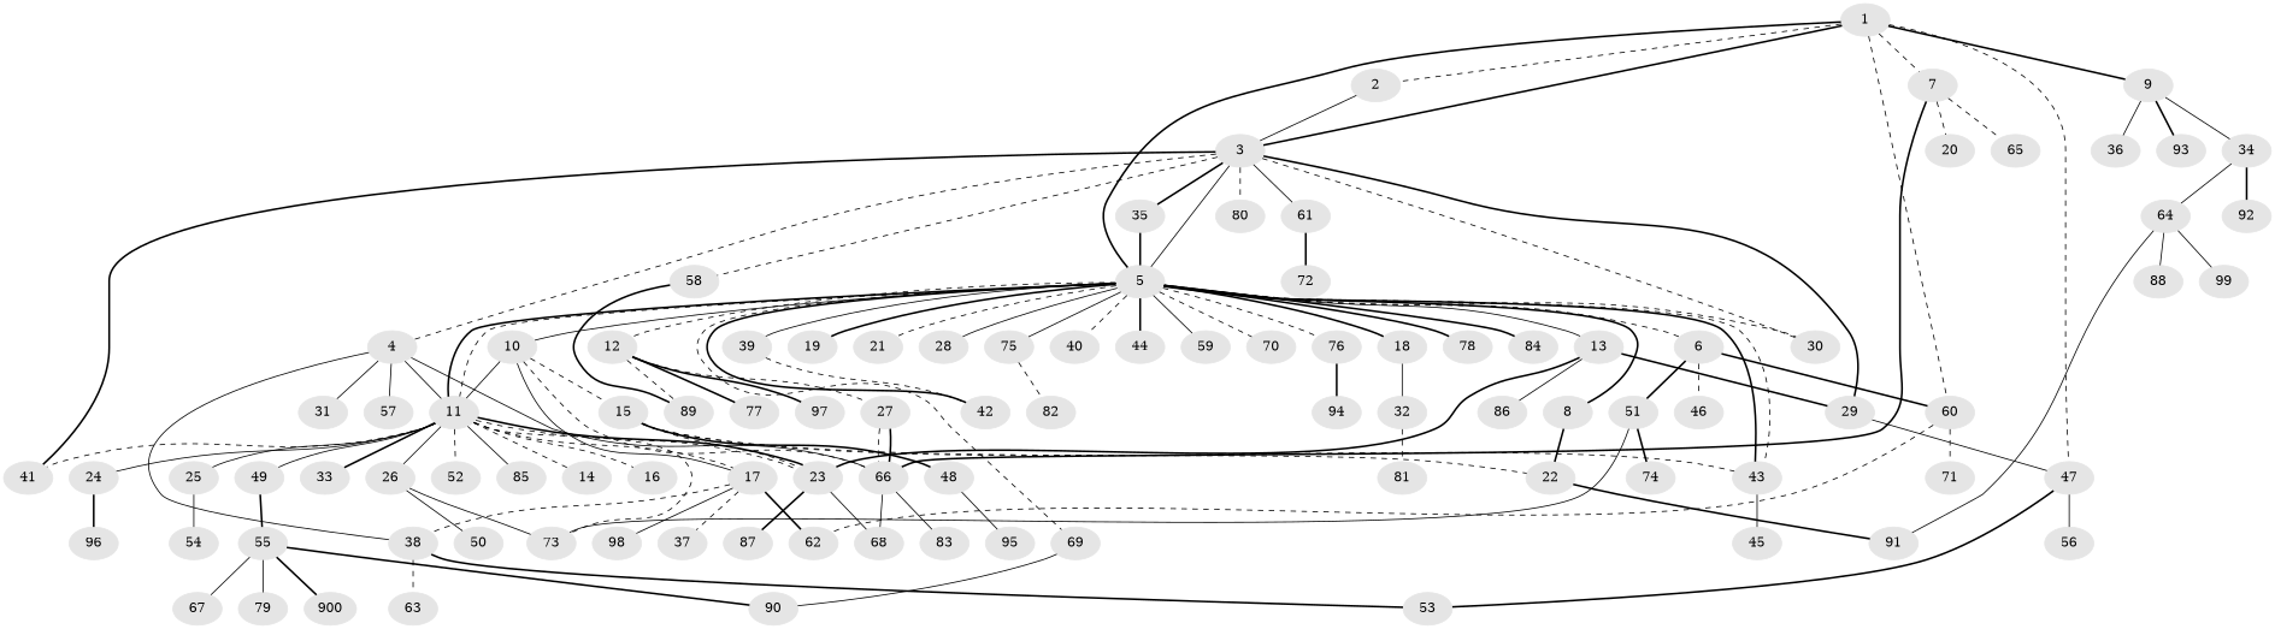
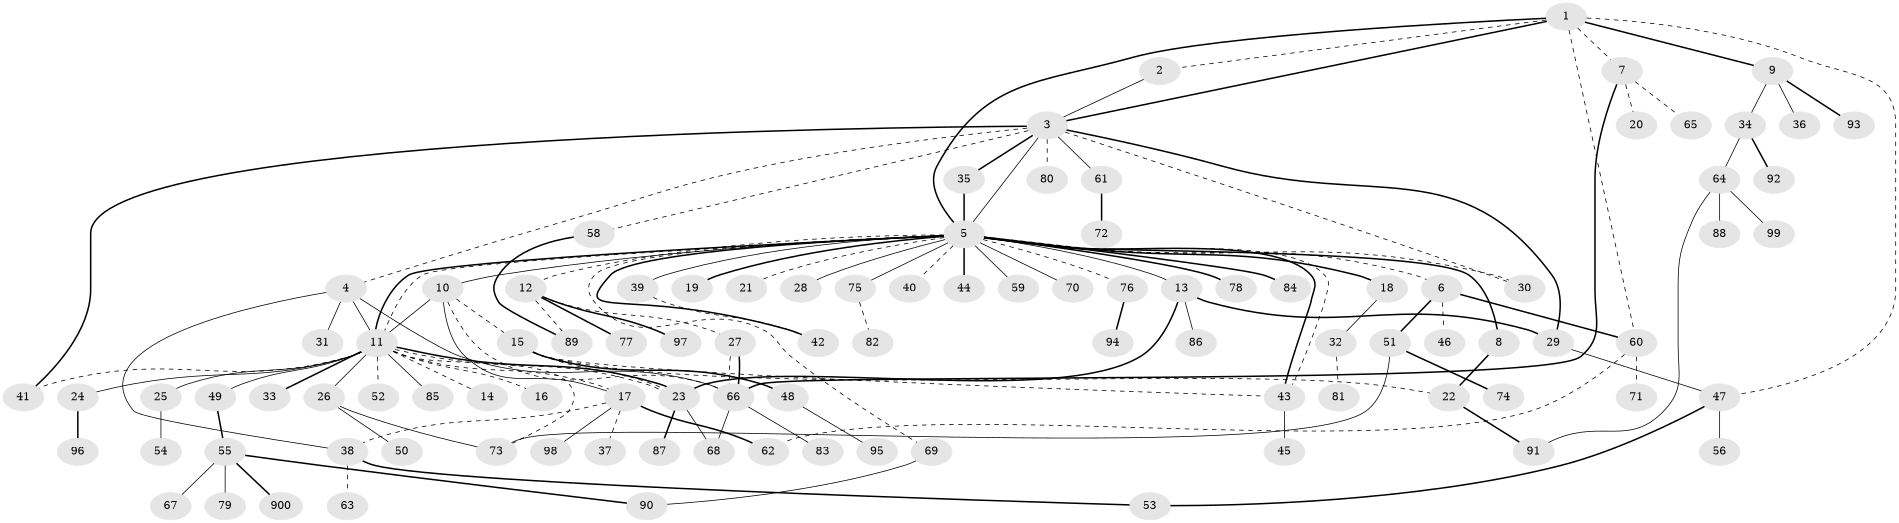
  graph {
    node [color=gray90 style=filled]
    edge [style=dashed]
    1
    2
    3
    5
    7
    9
    47
    60
    4
    29
    30
    35
    41
    58
    61
    80
    11
    6
    8
    10
    12
    13
    18
    19
    21
    28
    39
    40
    42
    43
    44
    59
    69
    70
    75
    76
    78
    84
    66
    20
    65
    34
    36
    93
    53
    56
    62
    71
    31
    38
-   57
    89
    72
    17
    14
    16
    23
    24
    25
    26
    33
    49
    52
    73
    85
    63
    68
    83
    46
    51
    22
    15
    27
    77
    97
    86
    32
    45
    90
    82
    94
    74
    91
    64
    92
    48
    37
    98
    87
    96
    54
    50
    55
    95
    81
    88
    99
    67
    79
    n100 [label=900]
    1 -- 2
    1 -- 3 [style=bold]
    1 -- 5 [style=bold]
    1 -- 7
    1 -- 9 [style=bold]
    1 -- 47
    1 -- 60
    2 -- 3 [style=solid]
    3 -- 5 [style=solid]
    3 -- 4
    3 -- 29 [style=bold]
    3 -- 30
    3 -- 35 [style=bold]
    3 -- 41 [style=bold]
    3 -- 58
    3 -- 61 [style=solid]
    3 -- 80
    5 -- 30
    5 -- 11 [style=bold]
    5 -- 11
    5 -- 6
    5 -- 8 [style=bold]
    5 -- 10 [style=solid]
    5 -- 12
    5 -- 13 [style=solid]
    5 -- 18 [style=bold]
    5 -- 19 [style=bold]
    5 -- 21
    5 -- 28 [style=solid]
    5 -- 39 [style=solid]
    5 -- 40
    5 -- 42 [style=bold]
    5 -- 43 [style=bold]
    5 -- 43
    5 -- 44 [style=bold]
    5 -- 59 [style=solid]
    5 -- 69
-   5 -- 70
+   5 -- 70 [style=solid]
    5 -- 75 [style=solid]
    5 -- 76
    5 -- 78 [style=bold]
    5 -- 84 [style=bold]
    7 -- 66 [style=bold]
    7 -- 20
    7 -- 65
    9 -- 34 [style=solid]
    9 -- 36 [style=solid]
    9 -- 93 [style=bold]
    47 -- 53 [style=bold]
    47 -- 56 [style=solid]
    60 -- 62
    60 -- 71
    4 -- 11 [style=solid]
    4 -- 66 [style=solid]
    4 -- 31 [style=solid]
    4 -- 38 [style=solid]
-   4 -- 57 [style=solid]
    29 -- 47 [style=solid]
    35 -- 5 [style=bold]
    58 -- 89 [style=bold]
    61 -- 72 [style=bold]
    11 -- 41
    11 -- 17
    11 -- 14
    11 -- 16
    11 -- 23
    11 -- 23 [style=bold]
    11 -- 24 [style=solid]
    11 -- 25 [style=solid]
    11 -- 26 [style=solid]
    11 -- 33 [style=bold]
    11 -- 49 [style=solid]
    11 -- 52
    11 -- 73
    11 -- 85 [style=solid]
    6 -- 60 [style=bold]
    6 -- 46
    6 -- 51 [style=bold]
    8 -- 22 [style=bold]
    10 -- 11 [style=solid]
    10 -- 66
    10 -- 17 [style=solid]
    10 -- 15
    12 -- 89
    12 -- 27
    12 -- 77 [style=bold]
    12 -- 97 [style=bold]
    13 -- 29 [style=bold]
    13 -- 23 [style=bold]
    13 -- 86 [style=solid]
    18 -- 32 [style=solid]
    39 -- 42
    43 -- 45 [style=solid]
    69 -- 90 [style=solid]
    75 -- 82
    76 -- 94 [style=bold]
    66 -- 68 [style=solid]
    66 -- 83 [style=solid]
    34 -- 64 [style=solid]
    34 -- 92 [style=bold]
    38 -- 53 [style=bold]
    38 -- 63
    17 -- 62 [style=bold]
    17 -- 38
    17 -- 37
    17 -- 98 [style=solid]
    23 -- 68 [style=solid]
    23 -- 87 [style=bold]
    24 -- 96 [style=bold]
    25 -- 54 [style=solid]
    26 -- 73 [style=solid]
    26 -- 50 [style=solid]
    49 -- 55 [style=bold]
    51 -- 73 [style=solid]
    51 -- 74 [style=bold]
    22 -- 91 [style=bold]
    15 -- 43
    15 -- 23
    15 -- 22
    15 -- 48 [style=bold]
    27 -- 66
    27 -- 66 [style=bold]
    32 -- 81
    64 -- 91 [style=solid]
    64 -- 88 [style=solid]
    64 -- 99 [style=solid]
    48 -- 95 [style=solid]
    55 -- 90 [style=bold]
    55 -- 67 [style=solid]
    55 -- 79 [style=solid]
    55 -- n100 [style=bold]
  }
